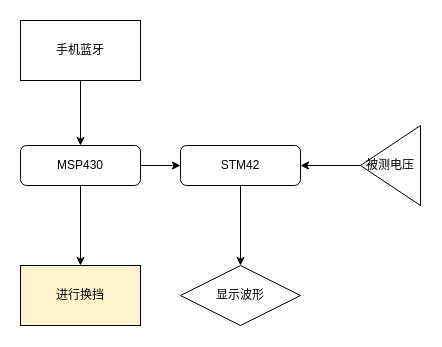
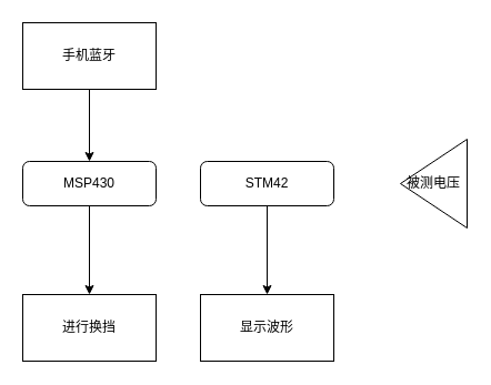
  <mxCell id="0" />
  <mxCell id="1" parent="0" />
  <mxCell id="2" style="edgeStyle=orthogonalEdgeStyle;rounded=0;orthogonalLoop=1;jettySize=auto;html=1;entryX=0.5;entryY=0;entryDx=0;entryDy=0;" edge="1" parent="1" source="4" target="10"><mxGeometry relative="1" as="geometry" /></mxCell>
- <mxCell id="3" style="edgeStyle=orthogonalEdgeStyle;rounded=0;orthogonalLoop=1;jettySize=auto;html=1;labelBorderColor=none;" edge="1" parent="1" source="4" target="6"><mxGeometry relative="1" as="geometry" /></mxCell>
  <mxCell id="4" value="MSP430" style="rounded=1;whiteSpace=wrap;html=1;fontSize=12;glass=0;strokeWidth=1;shadow=0;" parent="1" vertex="1"><mxGeometry x="20" y="145" width="120" height="40" as="geometry" /></mxCell>
  <mxCell id="5" style="edgeStyle=orthogonalEdgeStyle;rounded=0;orthogonalLoop=1;jettySize=auto;html=1;" edge="1" parent="1" source="6" target="9"><mxGeometry relative="1" as="geometry" /></mxCell>
  <mxCell id="6" value="STM42" style="rounded=1;whiteSpace=wrap;html=1;fontSize=12;glass=0;strokeWidth=1;shadow=0;" vertex="1" parent="1"><mxGeometry x="180" y="145" width="120" height="40" as="geometry" /></mxCell>
- <mxCell id="7" style="edgeStyle=orthogonalEdgeStyle;rounded=0;orthogonalLoop=1;jettySize=auto;html=1;" edge="1" parent="1" source="8" target="6"><mxGeometry relative="1" as="geometry" /></mxCell>
  <mxCell id="8" value="被测电压" style="triangle;whiteSpace=wrap;html=1;rotation=0;direction=west;" vertex="1" parent="1"><mxGeometry x="360" y="125" width="60" height="80" as="geometry" /></mxCell>
- <mxCell id="9" value="显示波形" style="rhombus;whiteSpace=wrap;html=1;" vertex="1" parent="1"><mxGeometry x="180" y="265" width="120" height="60" as="geometry" /></mxCell>
- <mxCell id="10" value="进行换挡" style="rounded=0;whiteSpace=wrap;html=1;fillColor=#fff2cc;" vertex="1" parent="1"><mxGeometry x="20" y="265" width="120" height="60" as="geometry" /></mxCell>
+ <mxCell id="9" value="显示波形" style="rounded=0;whiteSpace=wrap;html=1;" vertex="1" parent="1"><mxGeometry x="180" y="265" width="120" height="60" as="geometry" /></mxCell>
+ <mxCell id="10" value="进行换挡" style="rounded=0;whiteSpace=wrap;html=1;" vertex="1" parent="1"><mxGeometry x="20" y="265" width="120" height="60" as="geometry" /></mxCell>
  <mxCell id="11" style="edgeStyle=orthogonalEdgeStyle;rounded=0;orthogonalLoop=1;jettySize=auto;html=1;entryX=0.5;entryY=0;entryDx=0;entryDy=0;" edge="1" parent="1" source="12" target="4"><mxGeometry relative="1" as="geometry" /></mxCell>
  <mxCell id="12" value="手机蓝牙" style="rounded=0;whiteSpace=wrap;html=1;" vertex="1" parent="1"><mxGeometry x="20" y="20" width="120" height="60" as="geometry" /></mxCell>
